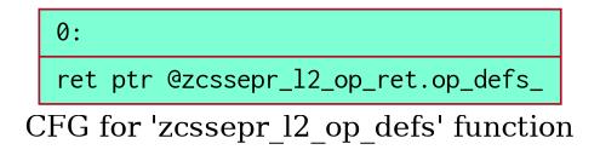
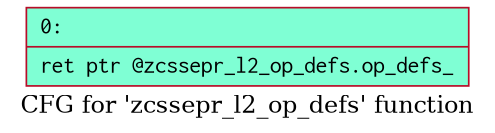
  digraph {
    label="CFG for 'zcssepr_l2_op_defs' function"
-   n1 [color="#b70d28ff" fillcolor=aquamarine fontname=Courier label="{0:\l|  ret ptr @zcssepr_l2_op_ret.op_defs_\l}" shape=record style=filled]
+   n1 [color="#b70d28ff" fillcolor=aquamarine fontname=Courier label="{0:\l|  ret ptr @zcssepr_l2_op_defs.op_defs_\l}" shape=record style=filled]
  }
